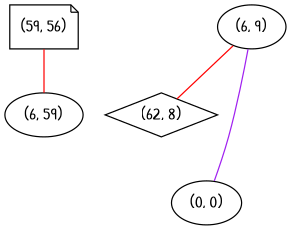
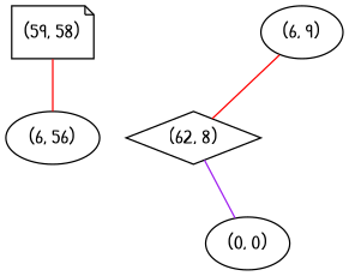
  graph {
    fontname="Patrick Hand"
    node [fontname="Patrick Hand" shape=ellipse]
    edge [color=red fontname="Patrick Hand" weight=1]
-   "(59, 58)" [shape=note label="(59, 56)"]
-   "(6, 56)" [label="(6, 59)"]
+   "(59, 58)" [shape=note]
+   "(6, 56)"
    "(62, 8)" [shape=diamond]
    "(6, 9)"
    "(0, 0)"
    "(59, 58)" -- "(6, 56)"
    "(6, 9)" -- "(62, 8)"
-   "(6, 9)" -- "(0, 0)" [color=purple weight=4]
+   "(62, 8)" -- "(0, 0)" [color=purple weight=4]
  }
